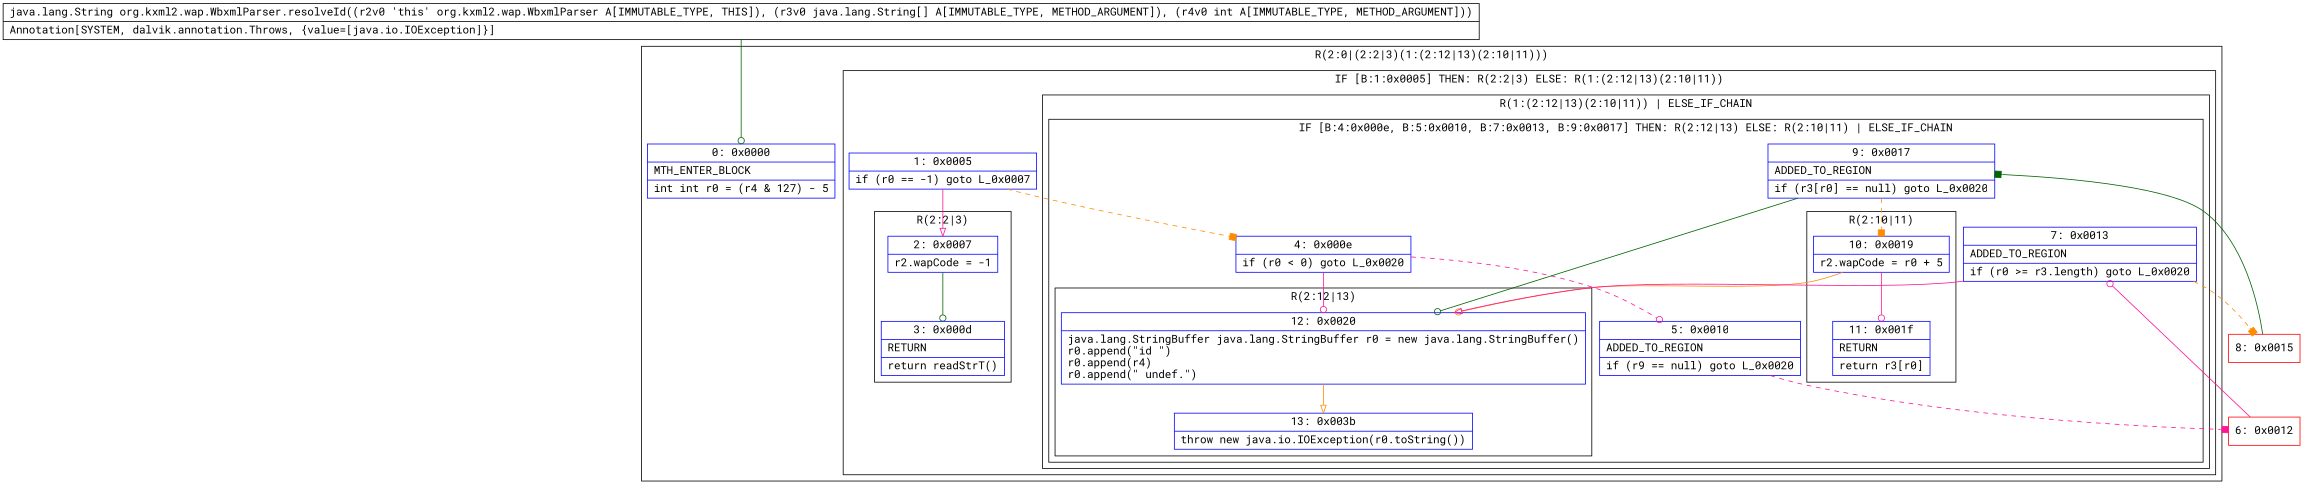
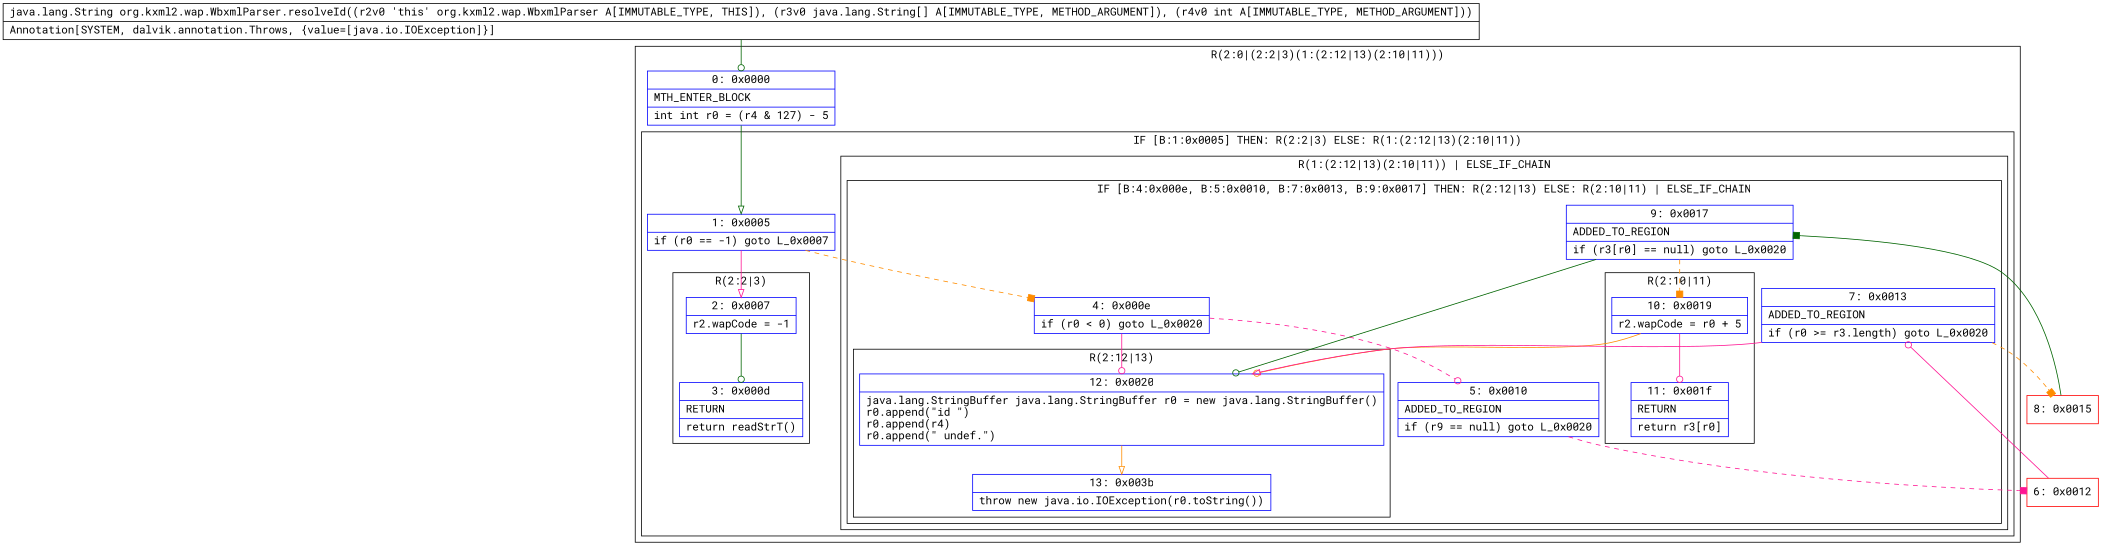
  digraph {
    fontname="Roboto Mono"
    node [color=blue fontname="Roboto Mono" shape=record]
    edge [arrowhead=odot color=deeppink fontname="Roboto Mono"]
    n1 [label="{2\:\ 0x0007|r2.wapCode = \-1\l}"]
    n2 [label="{3\:\ 0x000d|RETURN\l|return readStrT()\l}"]
    n3 [label="{12\:\ 0x0020|java.lang.StringBuffer java.lang.StringBuffer r0 = new java.lang.StringBuffer()\lr0.append(\"id \")\lr0.append(r4)\lr0.append(\" undef.\")\l}"]
    n4 [label="{13\:\ 0x003b|throw new java.io.IOException(r0.toString())\l}"]
    n5 [label="{10\:\ 0x0019|r2.wapCode = r0 + 5\l}"]
    n6 [label="{11\:\ 0x001f|RETURN\l|return r3[r0]\l}"]
    n7 [label="{4\:\ 0x000e|if (r0 \< 0) goto L_0x0020\l}"]
    n8 [label="{5\:\ 0x0010|ADDED_TO_REGION\l|if (r9 == null) goto L_0x0020\l}"]
    n9 [label="{7\:\ 0x0013|ADDED_TO_REGION\l|if (r0 \>= r3.length) goto L_0x0020\l}"]
    n10 [label="{9\:\ 0x0017|ADDED_TO_REGION\l|if (r3[r0] == null) goto L_0x0020\l}"]
    n11 [label="{1\:\ 0x0005|if (r0 == \-1) goto L_0x0007\l}"]
    n12 [label="{0\:\ 0x0000|MTH_ENTER_BLOCK\l|int int r0 = (r4 & 127) \- 5\l}"]
    n13 [color=red label="{6\:\ 0x0012}"]
    n14 [color=red label="{8\:\ 0x0015}"]
    n15 [label="{java.lang.String org.kxml2.wap.WbxmlParser.resolveId((r2v0 'this' org.kxml2.wap.WbxmlParser A[IMMUTABLE_TYPE, THIS]), (r3v0 java.lang.String[] A[IMMUTABLE_TYPE, METHOD_ARGUMENT]), (r4v0 int A[IMMUTABLE_TYPE, METHOD_ARGUMENT]))  | Annotation[SYSTEM, dalvik.annotation.Throws, \{value=[java.io.IOException]\}]\l}" color=""]
    subgraph cluster_1 {
      label="R(2:0|(2:2|3)(1:(2:12|13)(2:10|11)))"
      n12
      subgraph cluster_2 {
        label="IF [B:1:0x0005] THEN: R(2:2|3) ELSE: R(1:(2:12|13)(2:10|11))"
        n11
        subgraph cluster_3 {
          label="R(2:2|3)"
          n1
          n2
        }
        subgraph cluster_4 {
          label="R(1:(2:12|13)(2:10|11)) | ELSE_IF_CHAIN\l"
          subgraph cluster_5 {
            label="IF [B:4:0x000e, B:5:0x0010, B:7:0x0013, B:9:0x0017] THEN: R(2:12|13) ELSE: R(2:10|11) | ELSE_IF_CHAIN\l"
            n7
            n8
            n9
            n10
            subgraph cluster_6 {
              label="R(2:12|13)"
              n3
              n4
            }
            subgraph cluster_7 {
              label="R(2:10|11)"
              n5
              n6
            }
          }
        }
      }
    }
    n1 -> n2 [color=darkgreen]
    n3 -> n4 [arrowhead=onormal color=darkorange]
    n5 -> n3 [color=darkorange]
    n5 -> n6
    n7 -> n3
    n7 -> n8 [style=dashed]
    n8 -> n13 [arrowhead=box style=dashed]
    n9 -> n3 [arrowhead=onormal]
    n9 -> n14 [arrowhead=box color=darkorange style=dashed]
    n10 -> n3 [color=darkgreen]
    n10 -> n5 [arrowhead=box color=darkorange style=dashed]
    n11 -> n1 [arrowhead=onormal]
    n11 -> n7 [arrowhead=box color=darkorange style=dashed]
+   n12 -> n11 [arrowhead=onormal color=darkgreen]
    n13 -> n9
    n14 -> n10 [arrowhead=box color=darkgreen]
    n15 -> n12 [color=darkgreen]
  }
